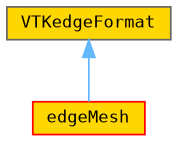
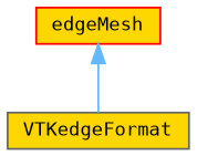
  digraph {
    fontname="DejaVu Sans Mono"
    node [fillcolor=gold fontname="DejaVu Sans Mono" fontsize=10 shape=box style=filled]
    n1 [color=gray40 fontcolor=black height=0.2 label=VTKedgeFormat width=0.4]
    n2 [color=red height=0.2 label=edgeMesh width=0.4]
-   n1 -> n2 [color=steelblue1 dir=back fontname="DejaVu Sans Mono" fontsize=10 labelfontname=Helvetica labelfontsize=10 style=solid]
+   n2 -> n1 [color=steelblue1 dir=back fontname="DejaVu Sans Mono" fontsize=10 labelfontname=Helvetica labelfontsize=10 style=solid]
  }
